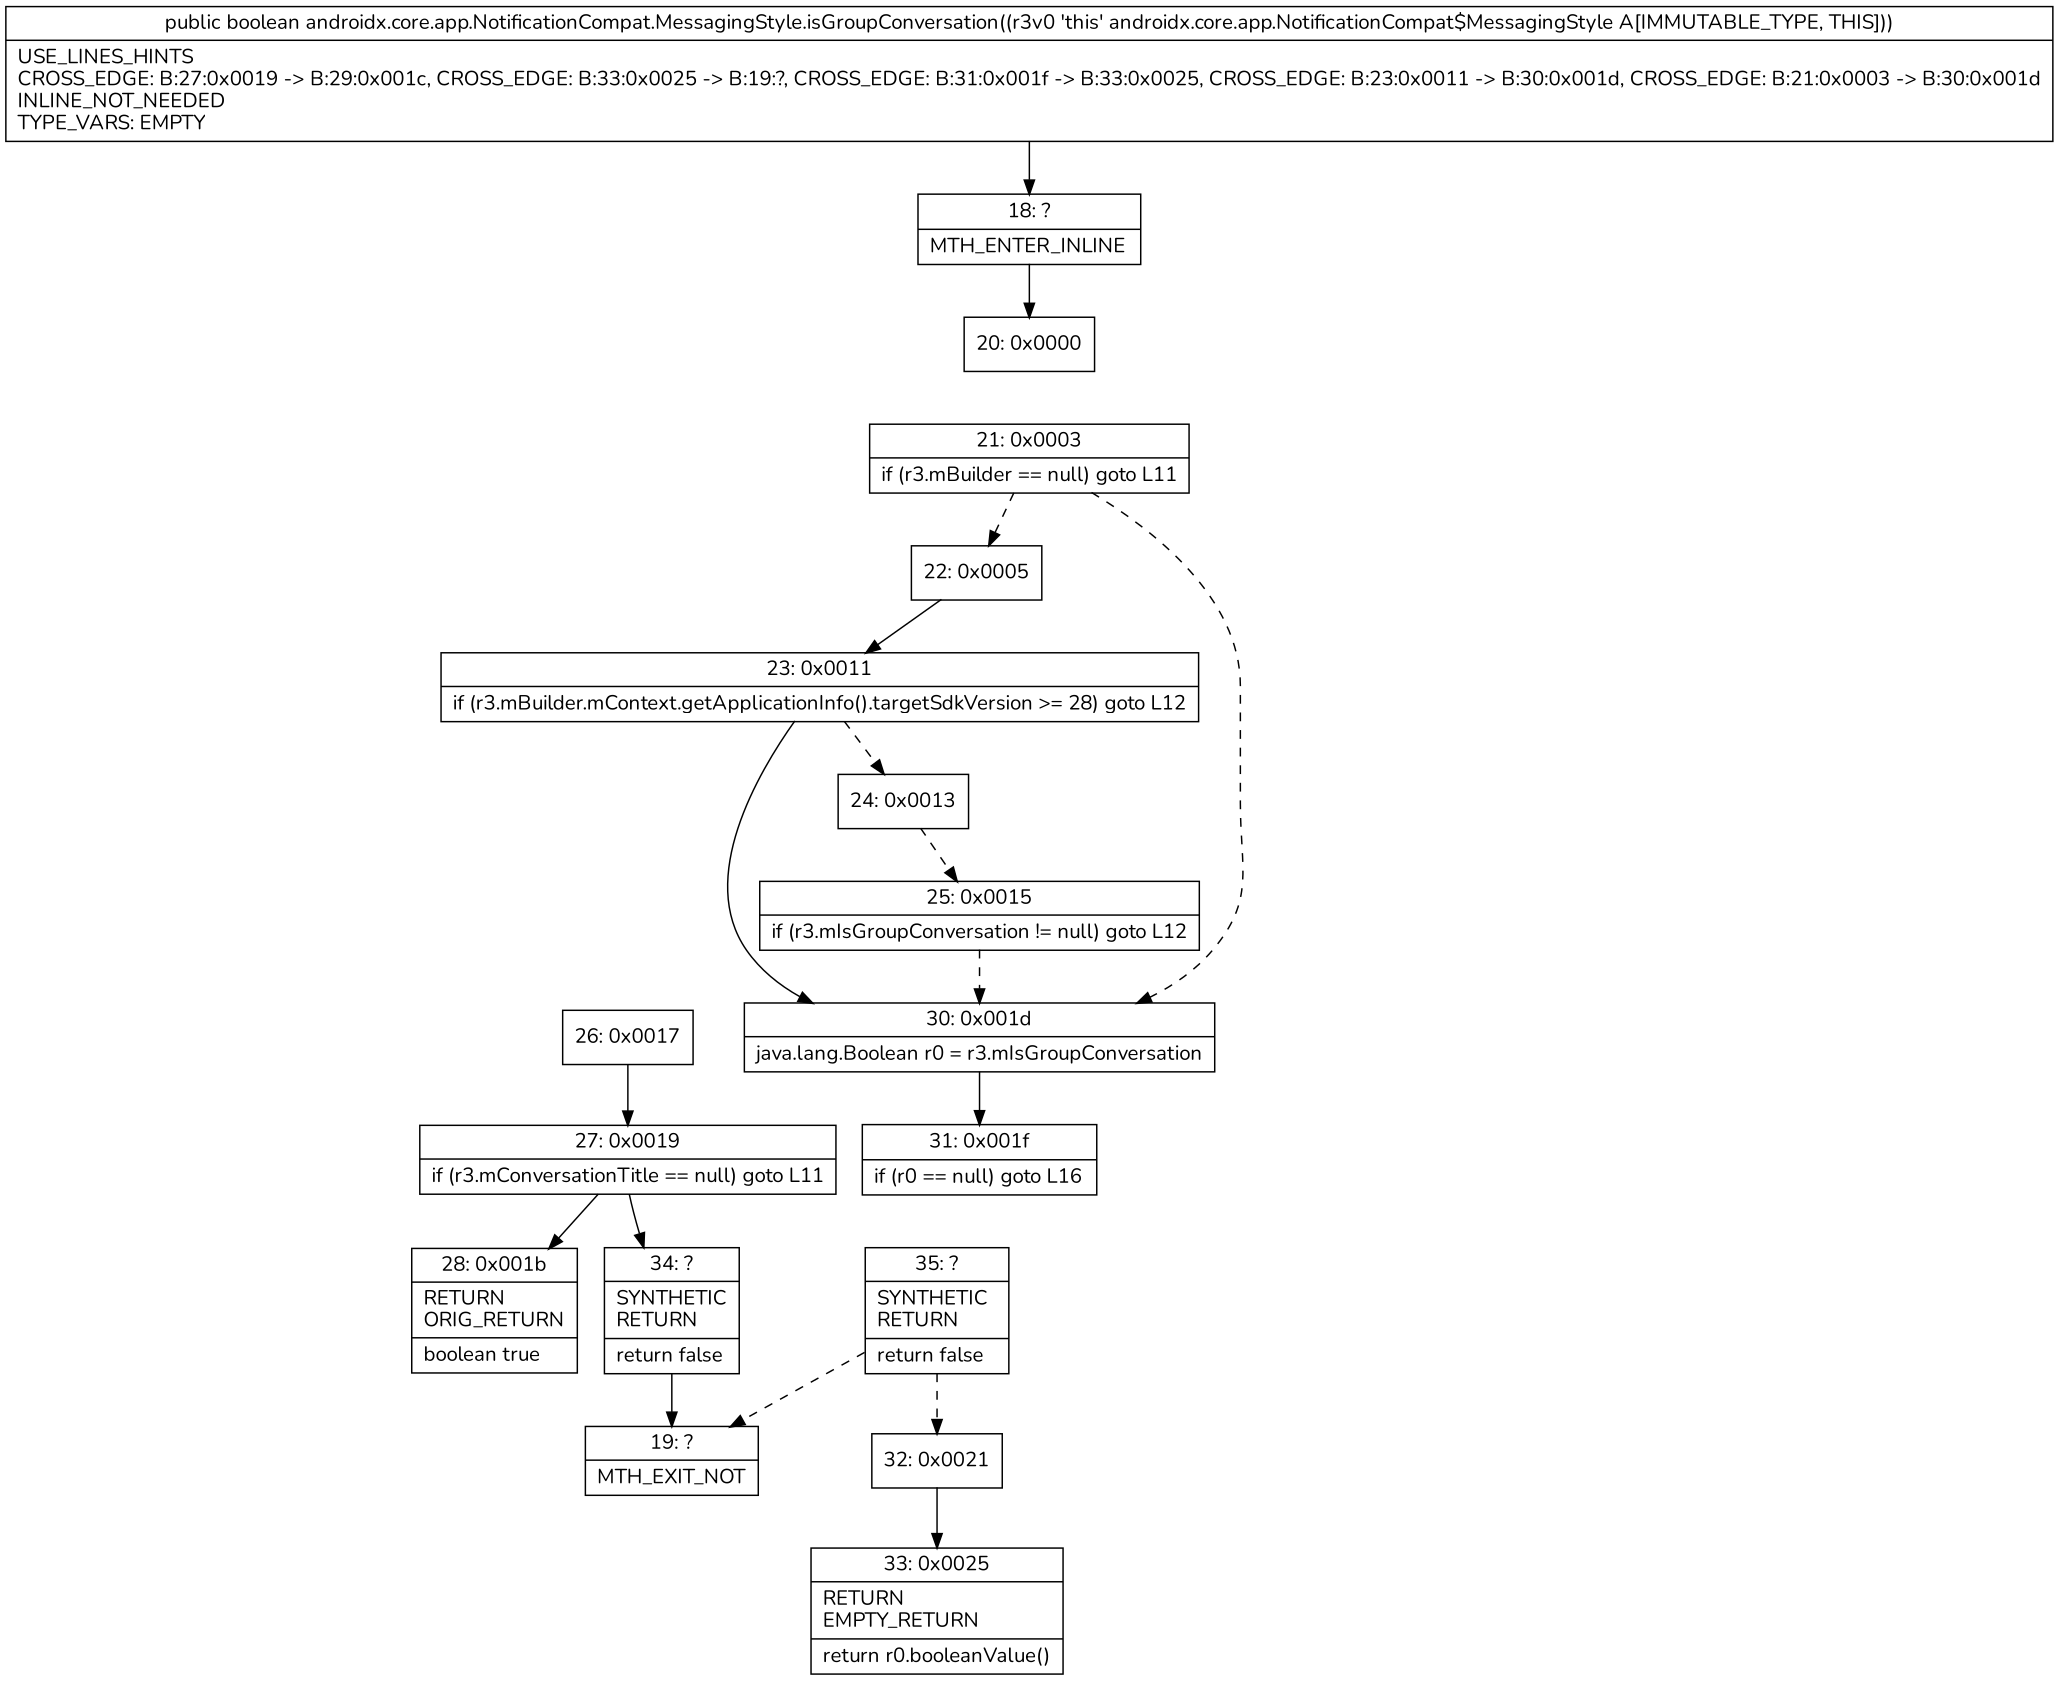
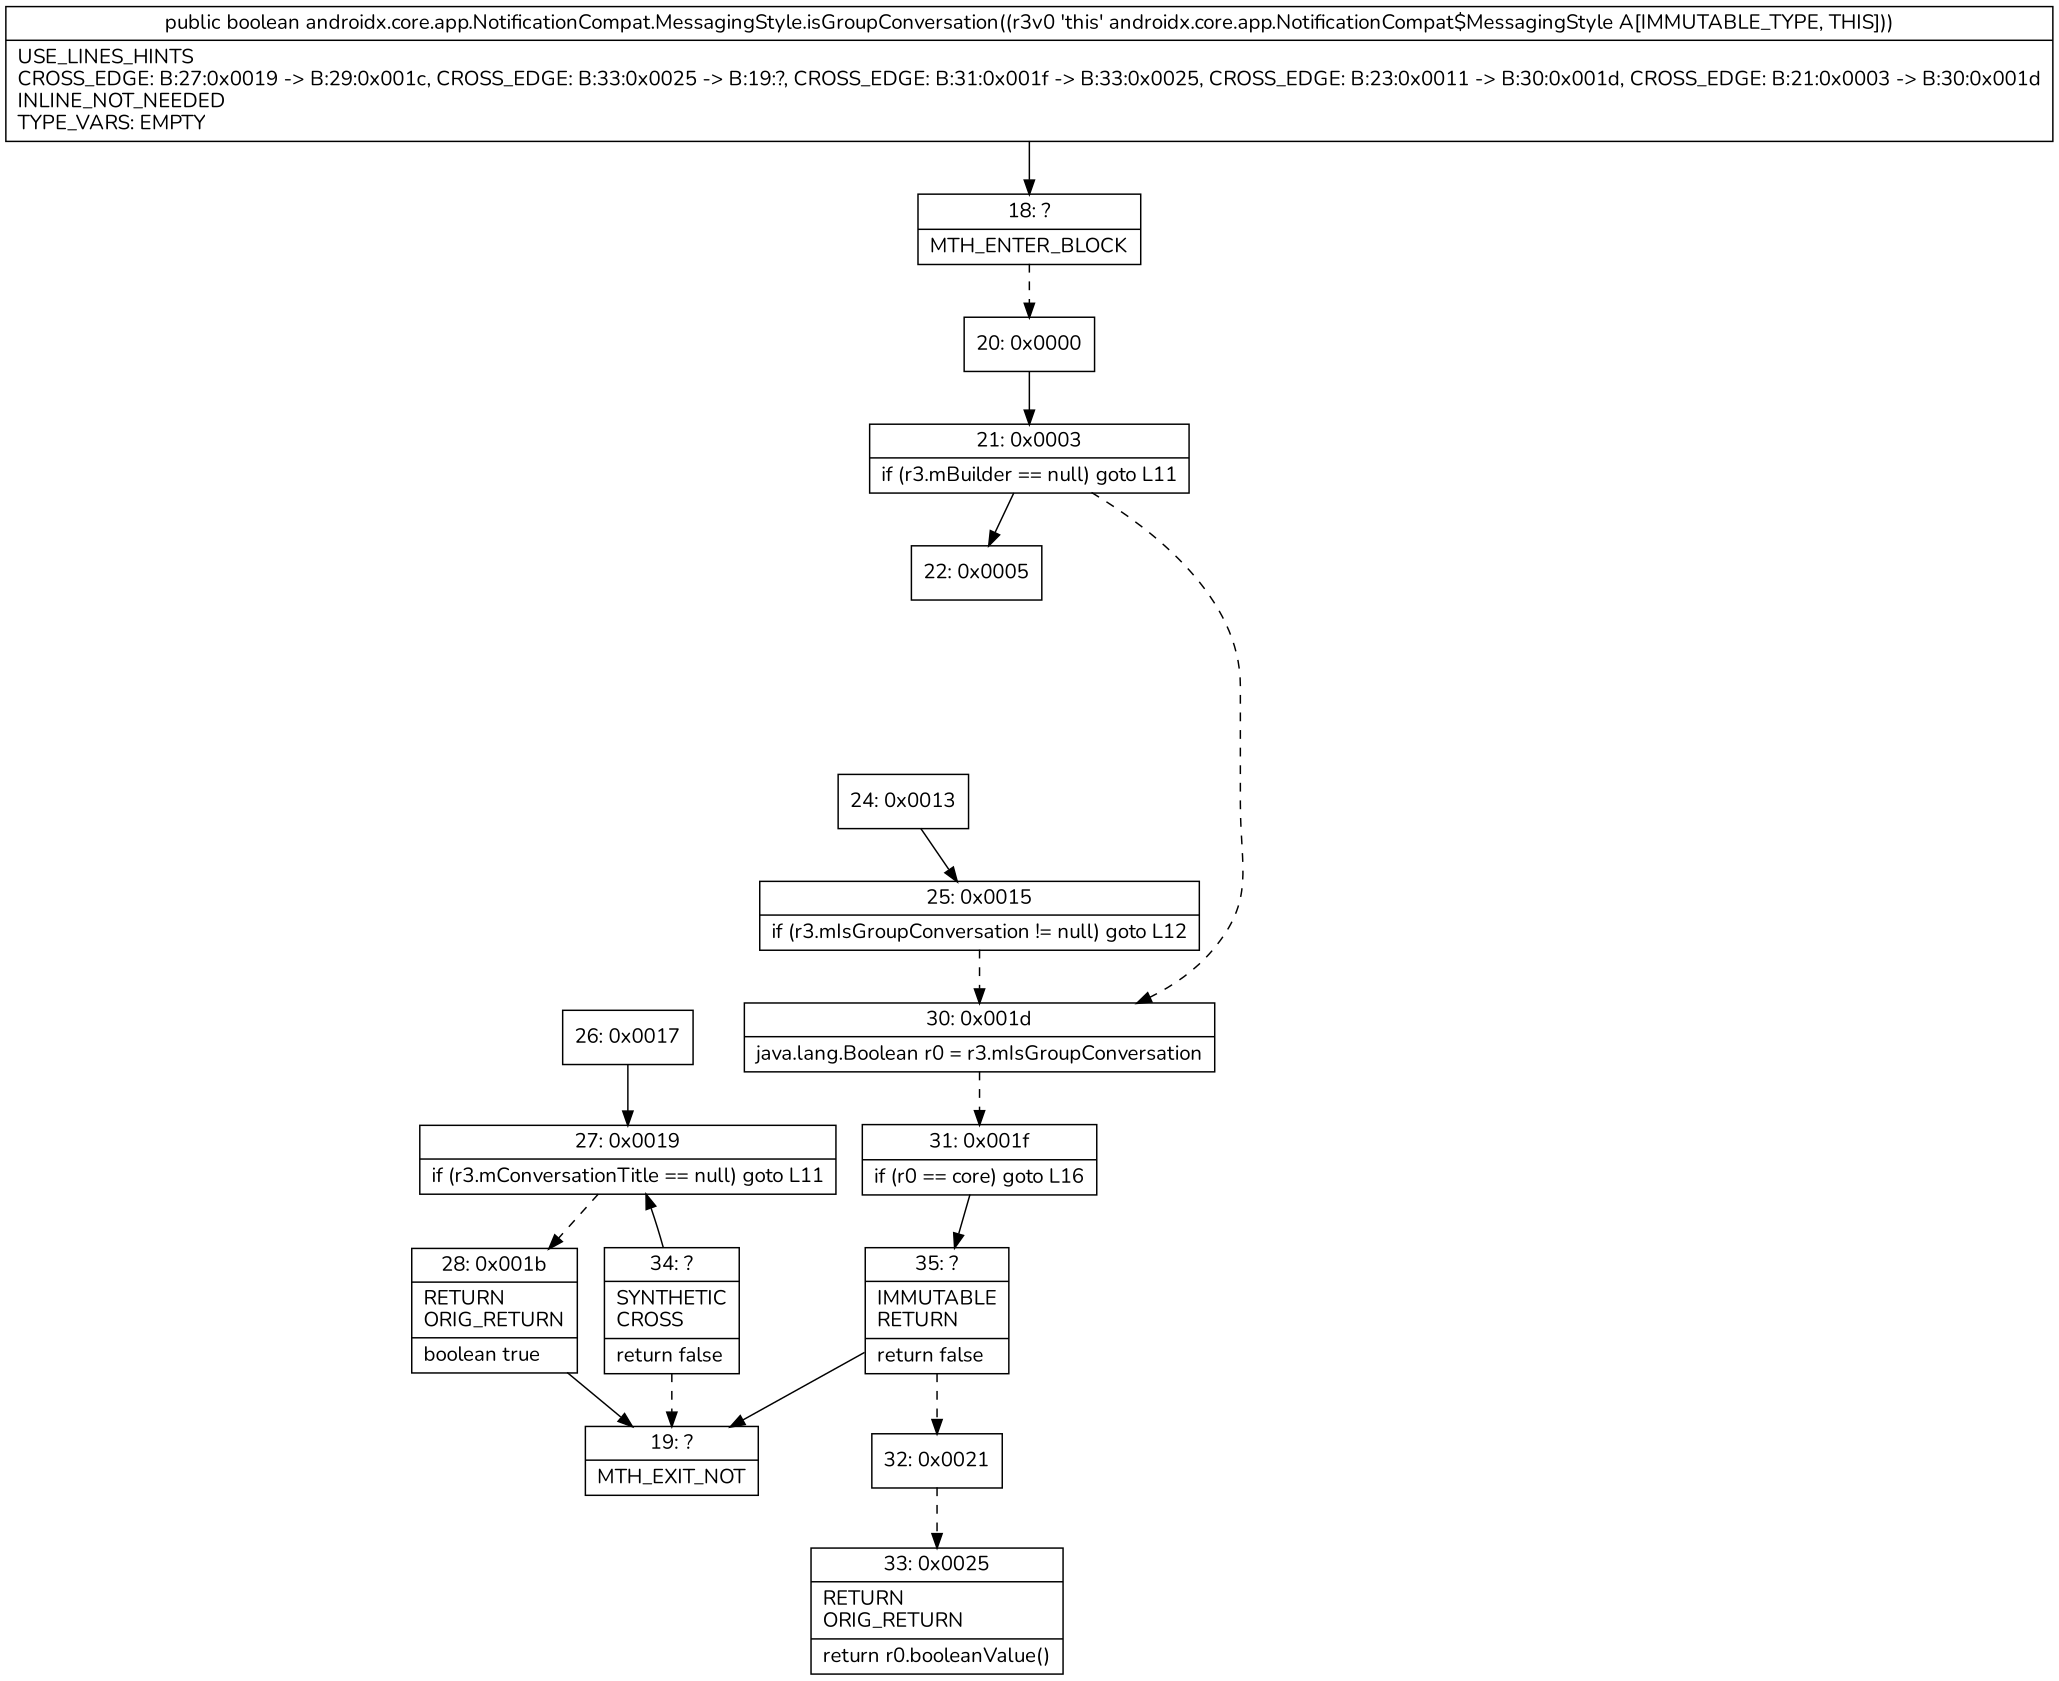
  digraph {
    fontname=Nunito
    node [fontname=Nunito shape=record]
    edge [fontname=Nunito]
-   n1 [label="{18\:\ ?|MTH_ENTER_INLINE\l}"]
+   n1 [label="{18\:\ ?|MTH_ENTER_BLOCK\l}"]
    n2 [label="{20\:\ 0x0000}"]
    n3 [label="{21\:\ 0x0003|if (r3.mBuilder == null) goto L11\l}"]
    n4 [label="{22\:\ 0x0005}"]
    n5 [label="{30\:\ 0x001d|java.lang.Boolean r0 = r3.mIsGroupConversation\l}"]
-   n6 [label="{23\:\ 0x0011|if (r3.mBuilder.mContext.getApplicationInfo().targetSdkVersion \>= 28) goto L12\l}"]
-   n7 [label="{31\:\ 0x001f|if (r0 == null) goto L16\l}"]
+   n7 [label="{31\:\ 0x001f|if (r0 == core) goto L16\l}"]
    n8 [label="{24\:\ 0x0013}"]
    n9 [label="{25\:\ 0x0015|if (r3.mIsGroupConversation != null) goto L12\l}"]
    n10 [label="{26\:\ 0x0017}"]
    n11 [label="{27\:\ 0x0019|if (r3.mConversationTitle == null) goto L11\l}"]
    n12 [label="{28\:\ 0x001b|RETURN\lORIG_RETURN\l|boolean true\l}"]
-   n13 [label="{34\:\ ?|SYNTHETIC\lRETURN\l|return false\l}"]
+   n13 [label="{34\:\ ?|SYNTHETIC\lCROSS\l|return false\l}"]
    n14 [label="{19\:\ ?|MTH_EXIT_NOT\l}"]
-   n15 [label="{35\:\ ?|SYNTHETIC\lRETURN\l|return false\l}"]
+   n15 [label="{35\:\ ?|IMMUTABLE\lRETURN\l|return false\l}"]
    n16 [label="{32\:\ 0x0021}"]
-   n17 [label="{33\:\ 0x0025|RETURN\lEMPTY_RETURN\l|return r0.booleanValue()\l}"]
+   n17 [label="{33\:\ 0x0025|RETURN\lORIG_RETURN\l|return r0.booleanValue()\l}"]
    n18 [label="{public boolean androidx.core.app.NotificationCompat.MessagingStyle.isGroupConversation((r3v0 'this' androidx.core.app.NotificationCompat$MessagingStyle A[IMMUTABLE_TYPE, THIS]))  | USE_LINES_HINTS\lCROSS_EDGE: B:27:0x0019 \-\> B:29:0x001c, CROSS_EDGE: B:33:0x0025 \-\> B:19:?, CROSS_EDGE: B:31:0x001f \-\> B:33:0x0025, CROSS_EDGE: B:23:0x0011 \-\> B:30:0x001d, CROSS_EDGE: B:21:0x0003 \-\> B:30:0x001d\lINLINE_NOT_NEEDED\lTYPE_VARS: EMPTY\l}"]
-   n1 -> n2
-   n3 -> n4 [style=dashed]
+   n1 -> n2 [style=dashed]
+   n2 -> n3
+   n3 -> n4 [style=solid]
    n3 -> n5 [style=dashed]
-   n4 -> n6
-   n5 -> n7
-   n6 -> n5
-   n6 -> n8 [style=dashed]
-   n8 -> n9 [style=dashed]
+   n5 -> n7 [style=dashed]
+   n7 -> n15
+   n8 -> n9
    n9 -> n5 [style=dashed]
    n10 -> n11
-   n11 -> n12 [style=solid]
-   n11 -> n13
-   n13 -> n14
-   n15 -> n14 [style=dashed]
+   n11 -> n12 [style=dashed]
+   n13 -> n11
+   n12 -> n14
+   n13 -> n14 [style=dashed]
+   n15 -> n14
    n15 -> n16 [style=dashed]
-   n16 -> n17
+   n16 -> n17 [style=dashed]
    n18 -> n1
  }
